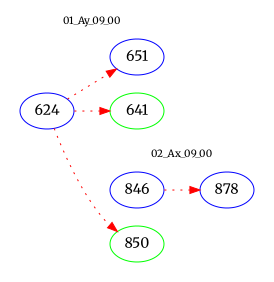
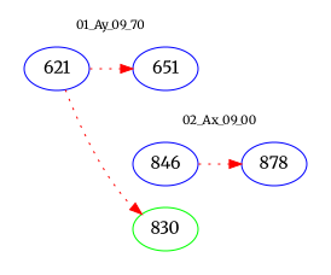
  digraph {
    fontname=Merriweather
    rankdir=LR
    node [color=blue fontname=Merriweather]
    edge [color=red fontname=Merriweather style=dotted]
    n1 [label=846]
    n2 [label=878]
-   n3 [color=green label=850]
-   n4 [label=624]
-   n5 [color=green label=641]
+   n3 [color=green label=830]
+   n4 [label=621]
    n6 [label=651]
    subgraph cluster_1 {
      color=white
      fontsize=10
      label="02_Ax_09_00"
      n1
      n2
      n3
    }
    subgraph cluster_2 {
      color=white
      fontsize=10
-     label="01_Ay_09_00"
+     label="01_Ay_09_70"
      n4
-     n5
      n6
    }
    n1 -> n2
    n4 -> n3
-   n4 -> n5
    n4 -> n6
  }
